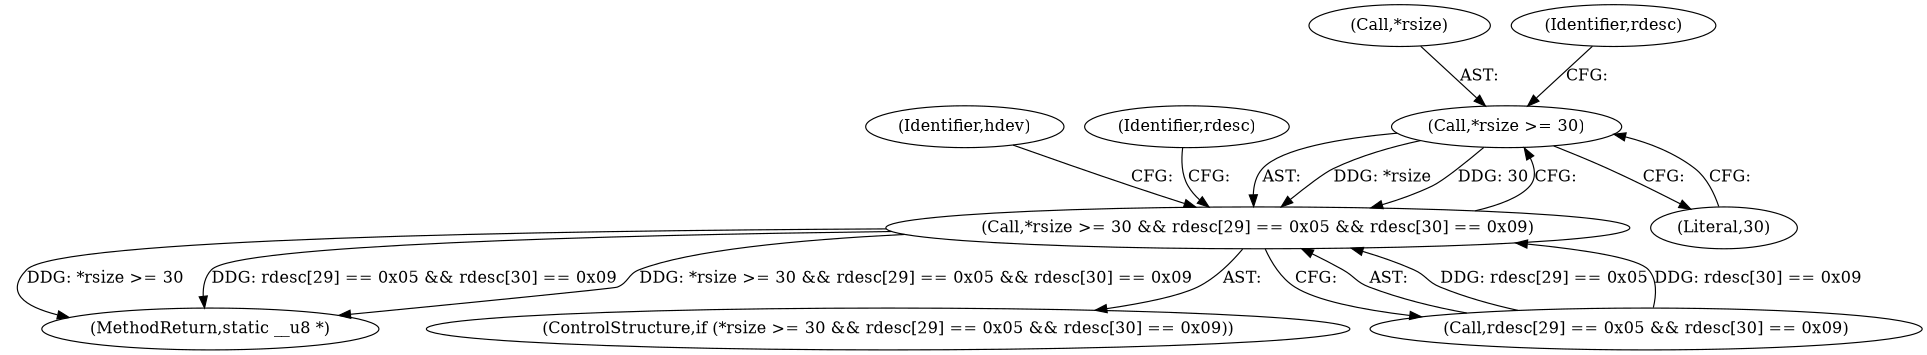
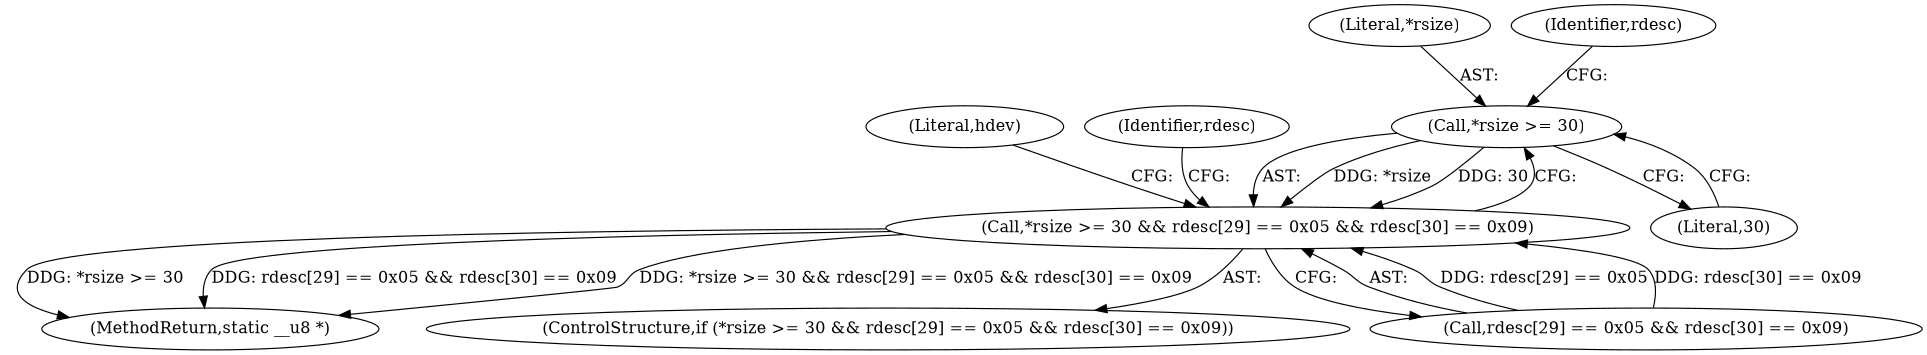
  digraph {
    n1 [label="(Call,*rsize >= 30)"]
    n2 [label="(Call,*rsize >= 30 && rdesc[29] == 0x05 && rdesc[30] == 0x09)"]
    n3 [label="(Literal,30)"]
    n4 [label="(MethodReturn,static __u8 *)"]
    n5 [label="(ControlStructure,if (*rsize >= 30 && rdesc[29] == 0x05 && rdesc[30] == 0x09))"]
    n6 [label="(Call,rdesc[29] == 0x05 && rdesc[30] == 0x09)"]
-   n7 [label="(Call,*rsize)"]
+   n7 [label="(Literal,*rsize)"]
    n8 [label="(Identifier,rdesc)"]
-   n9 [label="(Identifier,hdev)"]
+   n9 [label="(Literal,hdev)"]
    n10 [label="(Identifier,rdesc)"]
    n1 -> n2 [label="AST: "]
    n1 -> n2 [label="DDG: *rsize"]
    n1 -> n2 [label="DDG: 30"]
    n1 -> n3 [label="CFG: "]
    n2 -> n1 [label="CFG: "]
    n2 -> n4 [label="DDG: *rsize >= 30"]
    n2 -> n4 [label="DDG: rdesc[29] == 0x05 && rdesc[30] == 0x09"]
    n2 -> n4 [label="DDG: *rsize >= 30 && rdesc[29] == 0x05 && rdesc[30] == 0x09"]
    n2 -> n5 [label="AST: "]
    n2 -> n6 [label="CFG: "]
    n3 -> n1 [label="CFG: "]
    n6 -> n2 [label="AST: "]
    n6 -> n2 [label="DDG: rdesc[29] == 0x05"]
    n6 -> n2 [label="DDG: rdesc[30] == 0x09"]
    n7 -> n1 [label="AST: "]
    n8 -> n1 [label="CFG: "]
    n9 -> n2 [label="CFG: "]
    n10 -> n2 [label="CFG: "]
  }
